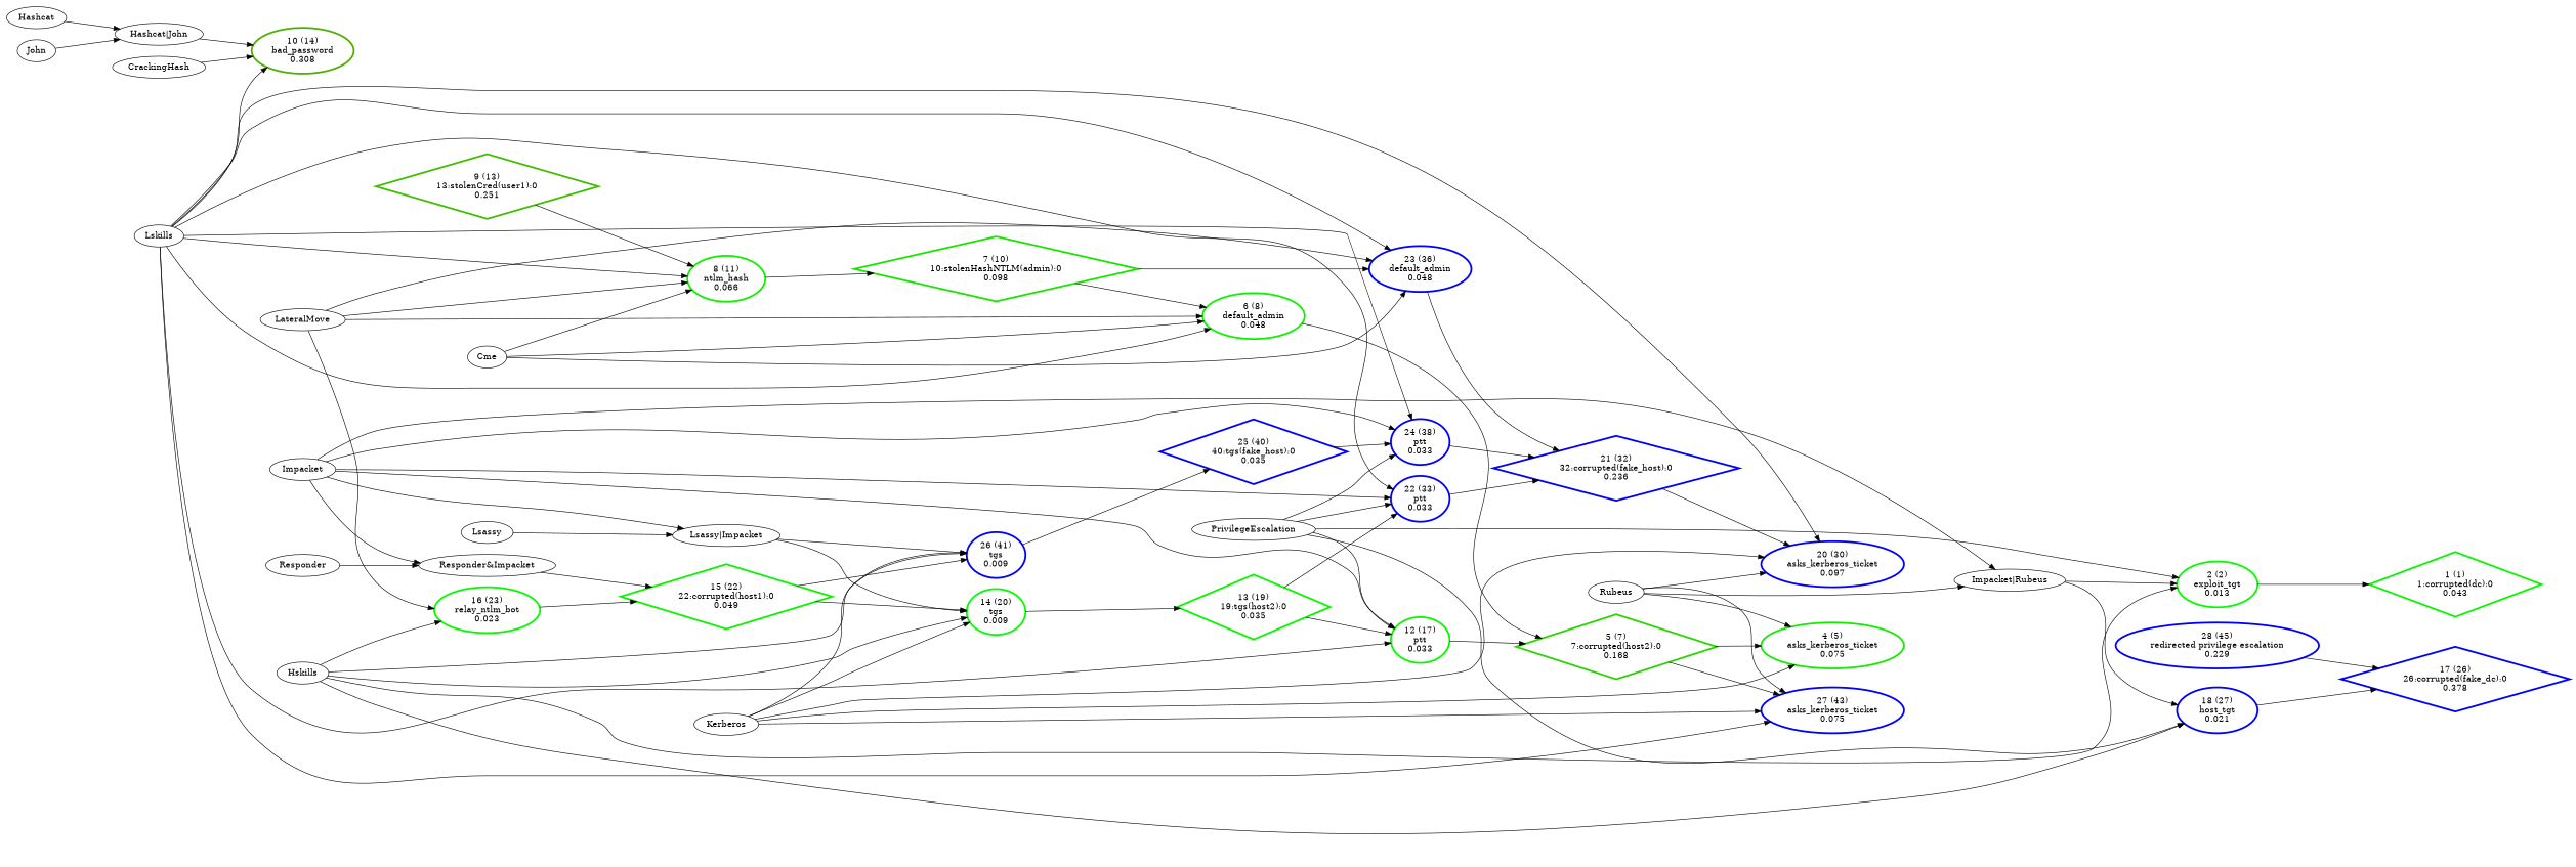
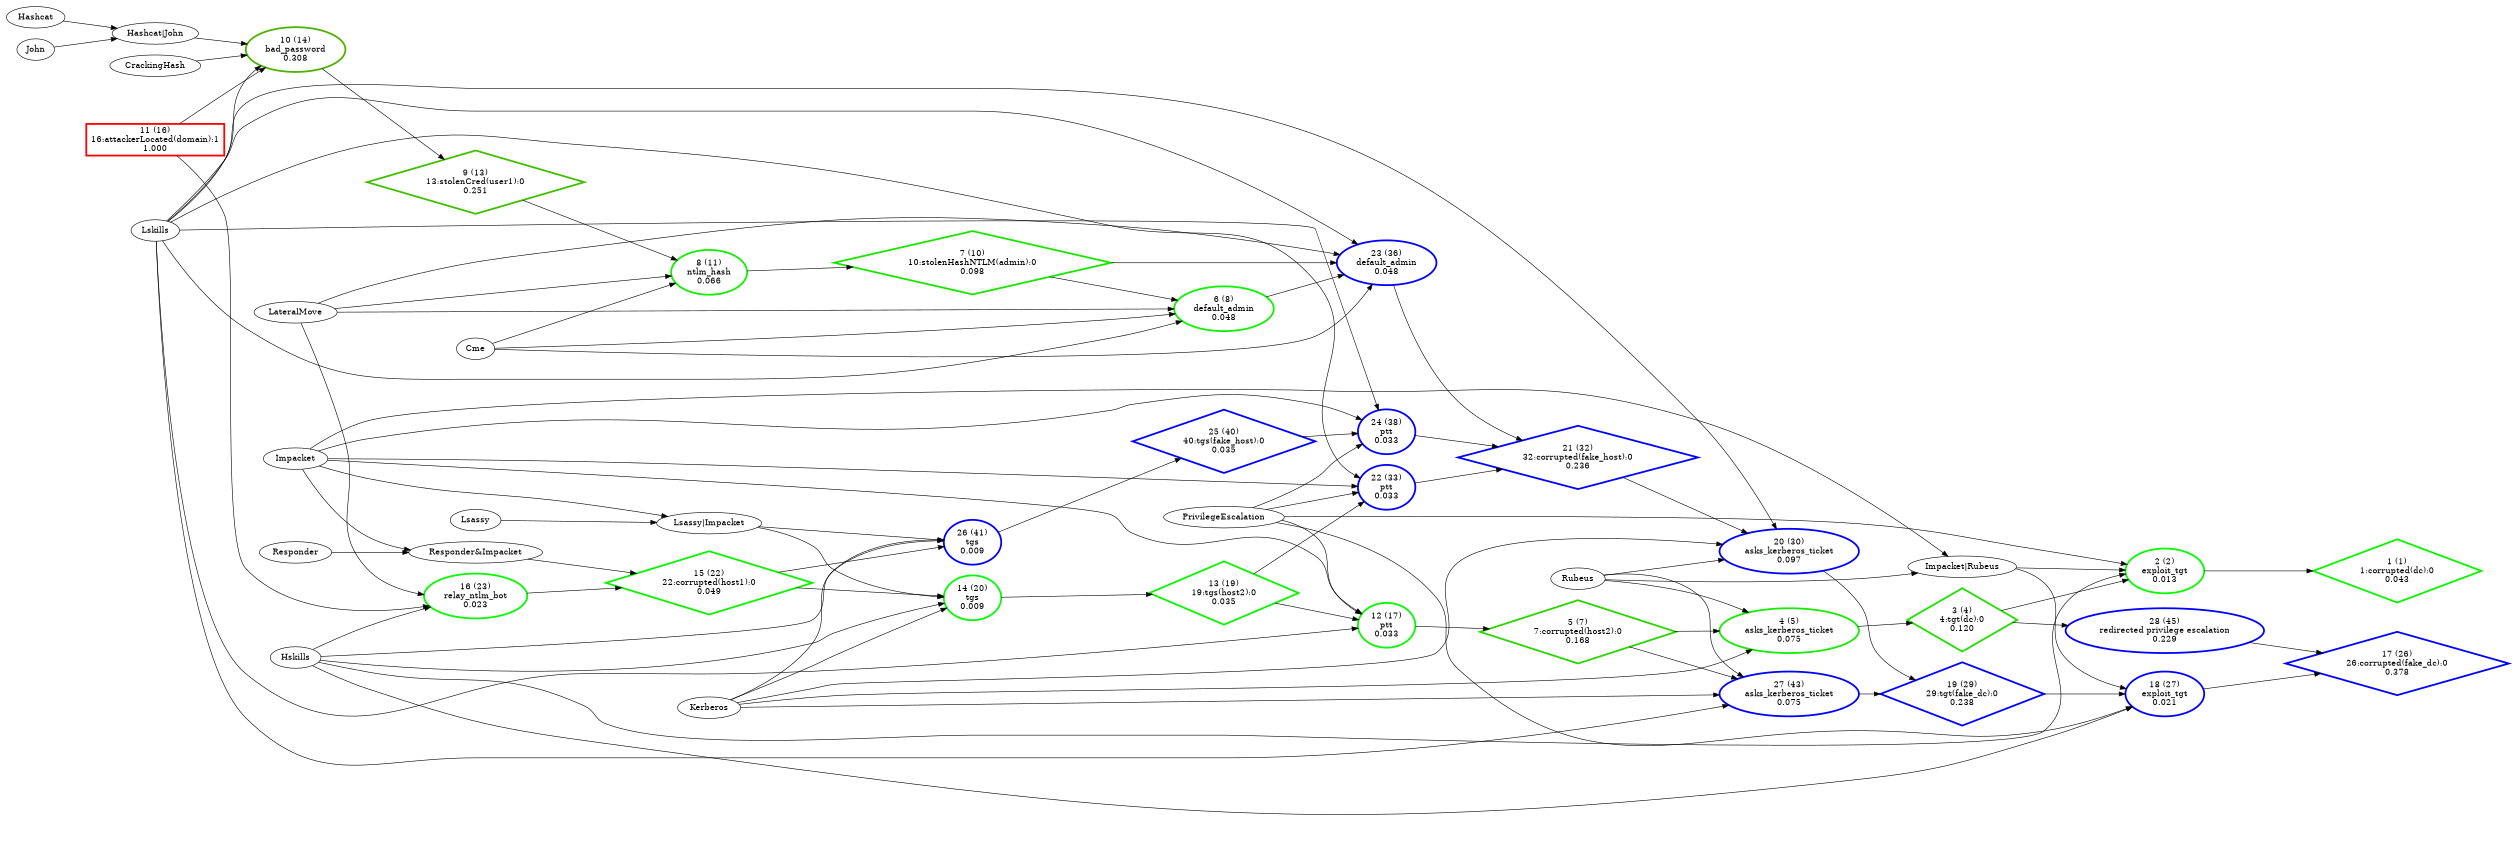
  digraph {
    rankdir=LR
    node [penwidth=3]
    n1 [color="#0AF500" label="1 (1)\n1:corrupted(dc):0\n0.043" shape=diamond]
    n2 [color="#03FC00" label="2 (2)\nexploit_tgt\n0.013" shape=ellipse]
+   n3 [color="#1EE100" label="3 (4)\n4:tgt(dc):0\n0.120" shape=diamond]
    n4 [color=blue label="28 (45)\nredirected privilege escalation\n0.229" shape=ellipse]
    n5 [color=blue label="17 (26)\n26:corrupted(fake_dc):0\n0.378" shape=diamond]
    n6 [color="#13EC00" label="4 (5)\nasks_kerberos_ticket\n0.075" shape=ellipse]
    n7 [color="#2AD500" label="5 (7)\n7:corrupted(host2):0\n0.168" shape=diamond]
    n8 [color=blue label="27 (43)\nasks_kerberos_ticket\n0.075" shape=ellipse]
+   n9 [color=blue label="19 (29)\n29:tgt(fake_dc):0\n0.238" shape=diamond]
    n10 [color="#0CF300" label="6 (8)\ndefault_admin\n0.048" shape=ellipse]
    n11 [color="#19E600" label="7 (10)\n10:stolenHashNTLM(admin):0\n0.098" shape=diamond]
    n12 [color=blue label="23 (36)\ndefault_admin\n0.048" shape=ellipse]
    n13 [color=blue label="21 (32)\n32:corrupted(fake_host):0\n0.236" shape=diamond]
    n14 [color="#10EF00" label="8 (11)\nntlm_hash\n0.066" shape=ellipse]
    n15 [color="#40BF00" label="9 (13)\n13:stolenCred(user1):0\n0.251" shape=diamond]
    n16 [color="#4EB100" label="10 (14)\nbad_password\n0.308" shape=ellipse]
+   n17 [color="#FE0100" label="11 (16)\n16:attackerLocated(domain):1\n1.000" shape=box]
    n18 [color="#05FA00" label="16 (23)\nrelay_ntlm_bot\n0.023" shape=ellipse]
    n19 [color="#0CF300" label="15 (22)\n22:corrupted(host1):0\n0.049" shape=diamond]
    n20 [color="#08F700" label="12 (17)\nptt\n0.033" shape=ellipse]
    n21 [color="#08F700" label="13 (19)\n19:tgs(host2):0\n0.035" shape=diamond]
    n22 [color=blue label="22 (33)\nptt\n0.033" shape=ellipse]
    n23 [color="#02FD00" label="14 (20)\ntgs\n0.009" shape=ellipse]
    n24 [color=blue label="26 (41)\ntgs\n0.009" shape=ellipse]
    n25 [color=blue label="25 (40)\n40:tgs(fake_host):0\n0.035" shape=diamond]
-   n26 [color=blue label="18 (27)\nhost_tgt\n0.021" shape=ellipse]
+   n26 [color=blue label="18 (27)\nexploit_tgt\n0.021" shape=ellipse]
    n27 [color=blue label="20 (30)\nasks_kerberos_ticket\n0.097" shape=ellipse]
    n28 [color=blue label="24 (38)\nptt\n0.033" shape=ellipse]
    "Impacket|Rubeus" [penwidth=""]
    Impacket [penwidth=""]
    "Lsassy|Impacket" [penwidth=""]
    "Responder&Impacket" [penwidth=""]
    Rubeus [penwidth=""]
    Hskills [penwidth=""]
    PrivilegeEscalation [penwidth=""]
    Lskills [penwidth=""]
    Kerberos [penwidth=""]
    Cme [penwidth=""]
    LateralMove [penwidth=""]
    "Hashcat|John" [penwidth=""]
    Hashcat [penwidth=""]
    John [penwidth=""]
    CrackingHash [penwidth=""]
    Lsassy [penwidth=""]
    Responder [penwidth=""]
    n2 -> n1
+   n3 -> n2
+   n3 -> n4
    n4 -> n5
+   n6 -> n3
    n7 -> n6
    n7 -> n8
-   n10 -> n7
+   n8 -> n9
+   n9 -> n26
+   n10 -> n12
    n11 -> n10
    n11 -> n12
    n12 -> n13
    n13 -> n27
    n14 -> n11
    n15 -> n14
+   n16 -> n15
+   n17 -> n16
+   n17 -> n18
    n18 -> n19
    n19 -> n23
    n19 -> n24
    n20 -> n7
    n21 -> n20
    n21 -> n22
    n22 -> n13
    n23 -> n21
    n24 -> n25
    n25 -> n28
    n26 -> n5
+   n27 -> n9
    n28 -> n13
    "Impacket|Rubeus" -> n2
    "Impacket|Rubeus" -> n26
    Impacket -> n20
    Impacket -> n22
    Impacket -> n28
    Impacket -> "Impacket|Rubeus"
    Impacket -> "Lsassy|Impacket"
    Impacket -> "Responder&Impacket"
    "Lsassy|Impacket" -> n23
    "Lsassy|Impacket" -> n24
    "Responder&Impacket" -> n19
    Rubeus -> n6
    Rubeus -> n8
    Rubeus -> n27
    Rubeus -> "Impacket|Rubeus"
    Hskills -> n2
    Hskills -> n18
    Hskills -> n23
    Hskills -> n24
    Hskills -> n26
    PrivilegeEscalation -> n2
    PrivilegeEscalation -> n20
    PrivilegeEscalation -> n22
    PrivilegeEscalation -> n26
    PrivilegeEscalation -> n28
    Lskills -> n8
    Lskills -> n10
    Lskills -> n12
-   Lskills -> n14
    Lskills -> n16
    Lskills -> n20
    Lskills -> n22
    Lskills -> n27
    Lskills -> n28
    Kerberos -> n6
    Kerberos -> n8
    Kerberos -> n23
    Kerberos -> n24
    Kerberos -> n27
    Cme -> n10
    Cme -> n12
    Cme -> n14
    LateralMove -> n10
    LateralMove -> n12
    LateralMove -> n14
    LateralMove -> n18
    "Hashcat|John" -> n16
    Hashcat -> "Hashcat|John"
    John -> "Hashcat|John"
    CrackingHash -> n16
    Lsassy -> "Lsassy|Impacket"
    Responder -> "Responder&Impacket"
  }
